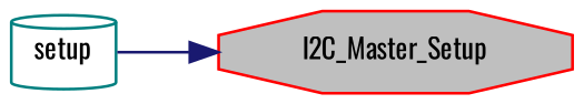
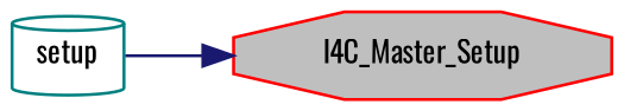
  digraph {
    rankdir=RL
    fontname=Oswald
    node [fontname=Oswald fontsize=10 style=filled]
-   n1 [color=red fillcolor=grey75 fontcolor=black height=0.2 label=I2C_Master_Setup shape=octagon width=0.4]
+   n1 [color=red fillcolor=grey75 fontcolor=black height=0.2 label=I4C_Master_Setup shape=octagon width=0.4]
    n2 [color=teal fillcolor=white height=0.2 label=setup shape=cylinder width=0.4]
    n1 -> n2 [color=midnightblue dir=back fontname=Oswald fontsize=10 labelfontname=Helvetica labelfontsize=10 style=solid]
  }
